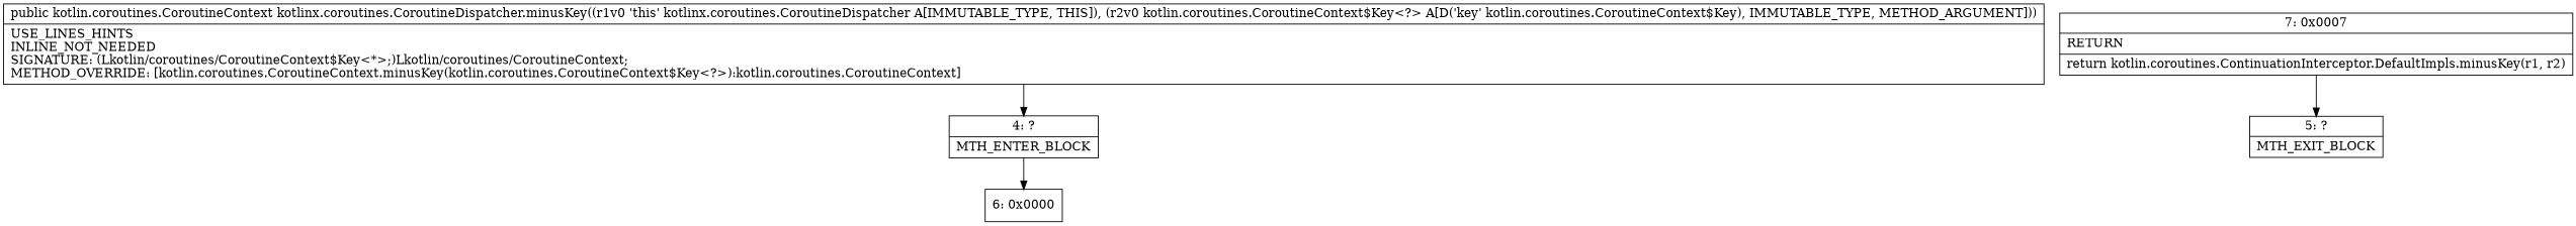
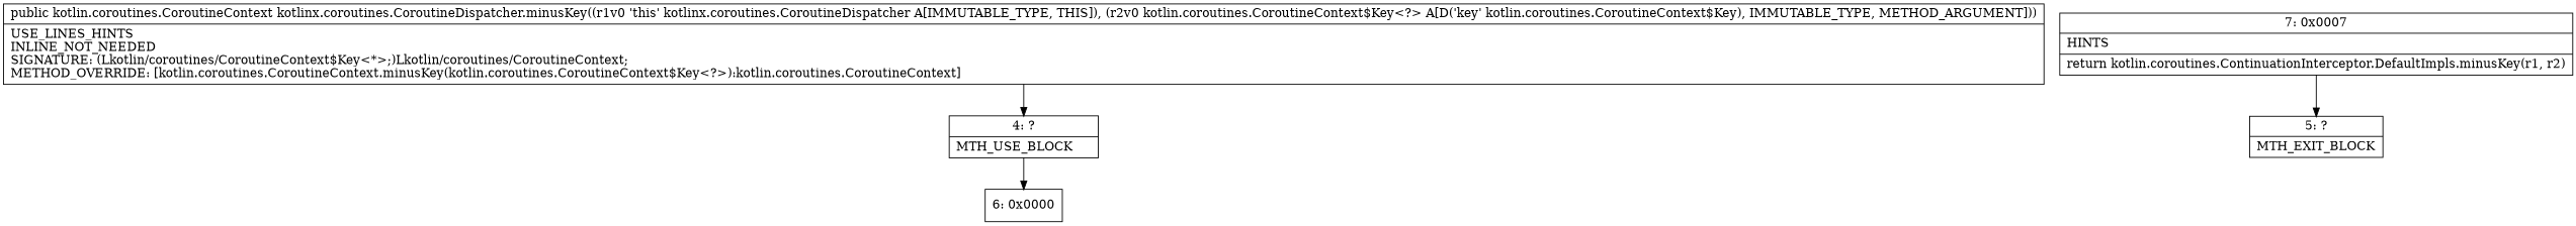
  digraph {
    node [shape=record]
-   n1 [label="{4\:\ ?|MTH_ENTER_BLOCK\l}"]
+   n1 [label="{4\:\ ?|MTH_USE_BLOCK\l}"]
    n2 [label="{6\:\ 0x0000}"]
-   n3 [label="{7\:\ 0x0007|RETURN\l|return kotlin.coroutines.ContinuationInterceptor.DefaultImpls.minusKey(r1, r2)\l}"]
+   n3 [label="{7\:\ 0x0007|HINTS\l|return kotlin.coroutines.ContinuationInterceptor.DefaultImpls.minusKey(r1, r2)\l}"]
    n4 [label="{5\:\ ?|MTH_EXIT_BLOCK\l}"]
    n5 [label="{public kotlin.coroutines.CoroutineContext kotlinx.coroutines.CoroutineDispatcher.minusKey((r1v0 'this' kotlinx.coroutines.CoroutineDispatcher A[IMMUTABLE_TYPE, THIS]), (r2v0 kotlin.coroutines.CoroutineContext$Key\<?\> A[D('key' kotlin.coroutines.CoroutineContext$Key), IMMUTABLE_TYPE, METHOD_ARGUMENT]))  | USE_LINES_HINTS\lINLINE_NOT_NEEDED\lSIGNATURE: (Lkotlin\/coroutines\/CoroutineContext$Key\<*\>;)Lkotlin\/coroutines\/CoroutineContext;\lMETHOD_OVERRIDE: [kotlin.coroutines.CoroutineContext.minusKey(kotlin.coroutines.CoroutineContext$Key\<?\>):kotlin.coroutines.CoroutineContext]\l}"]
    n1 -> n2
    n3 -> n4
    n5 -> n1
  }
